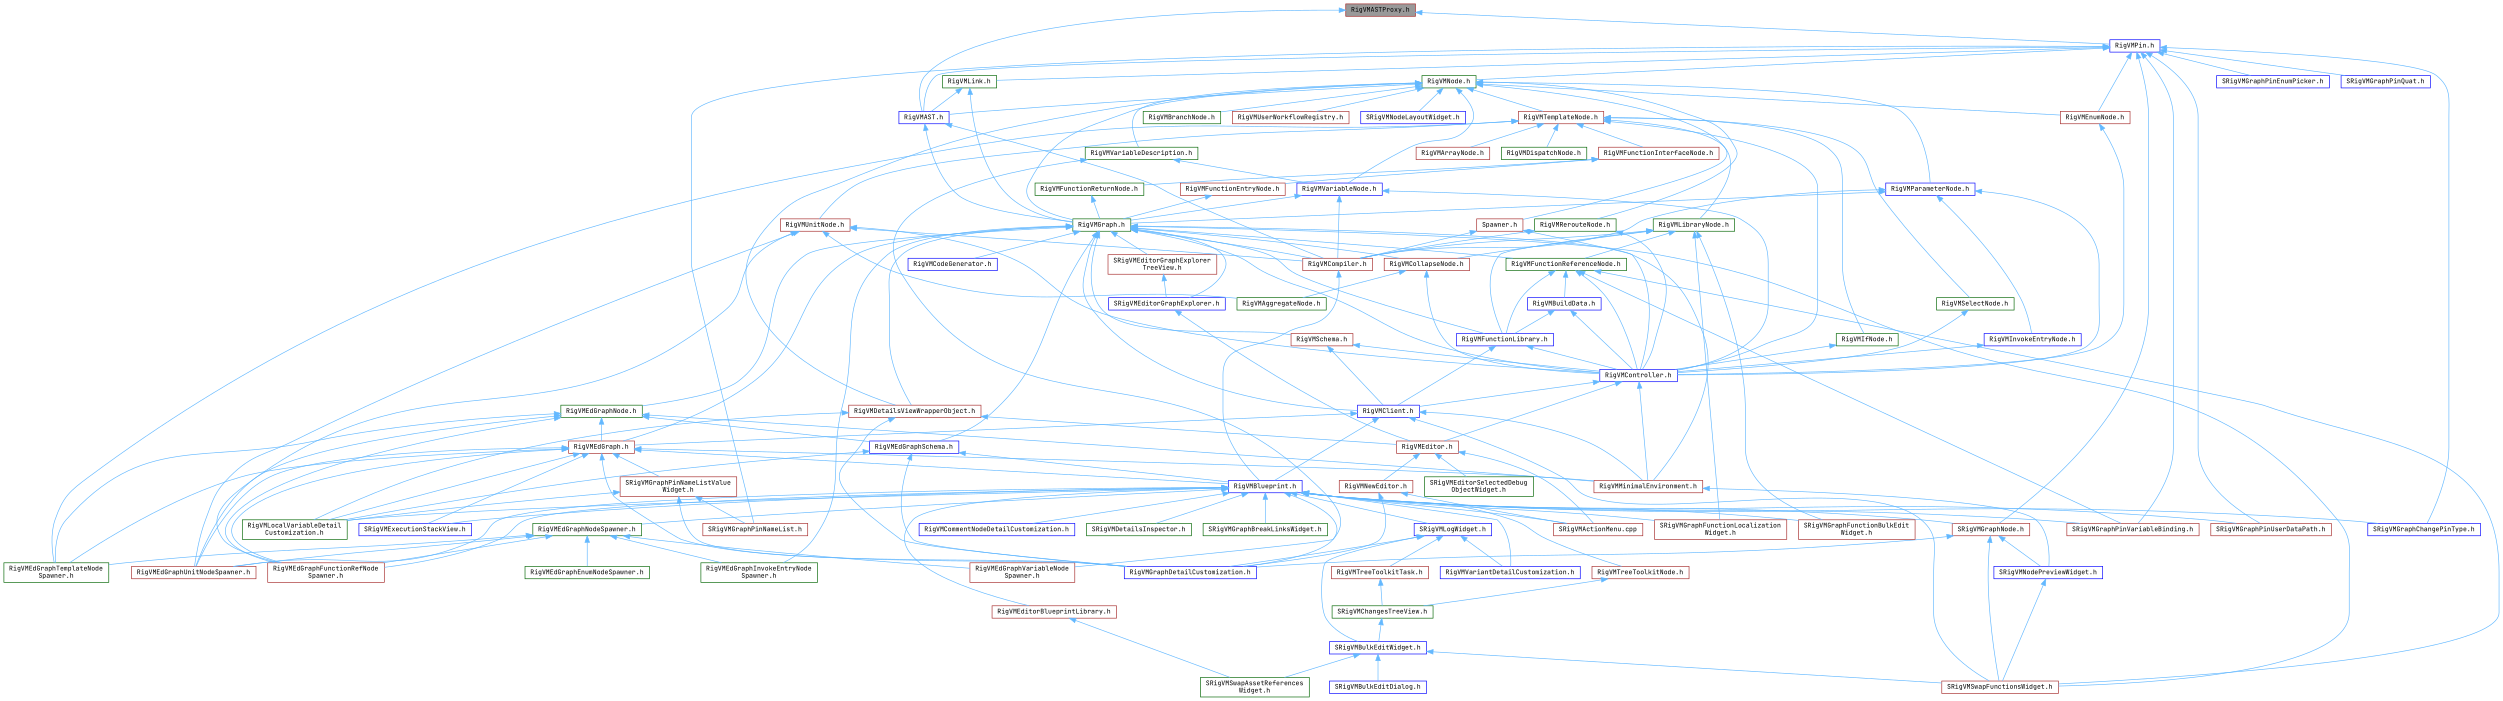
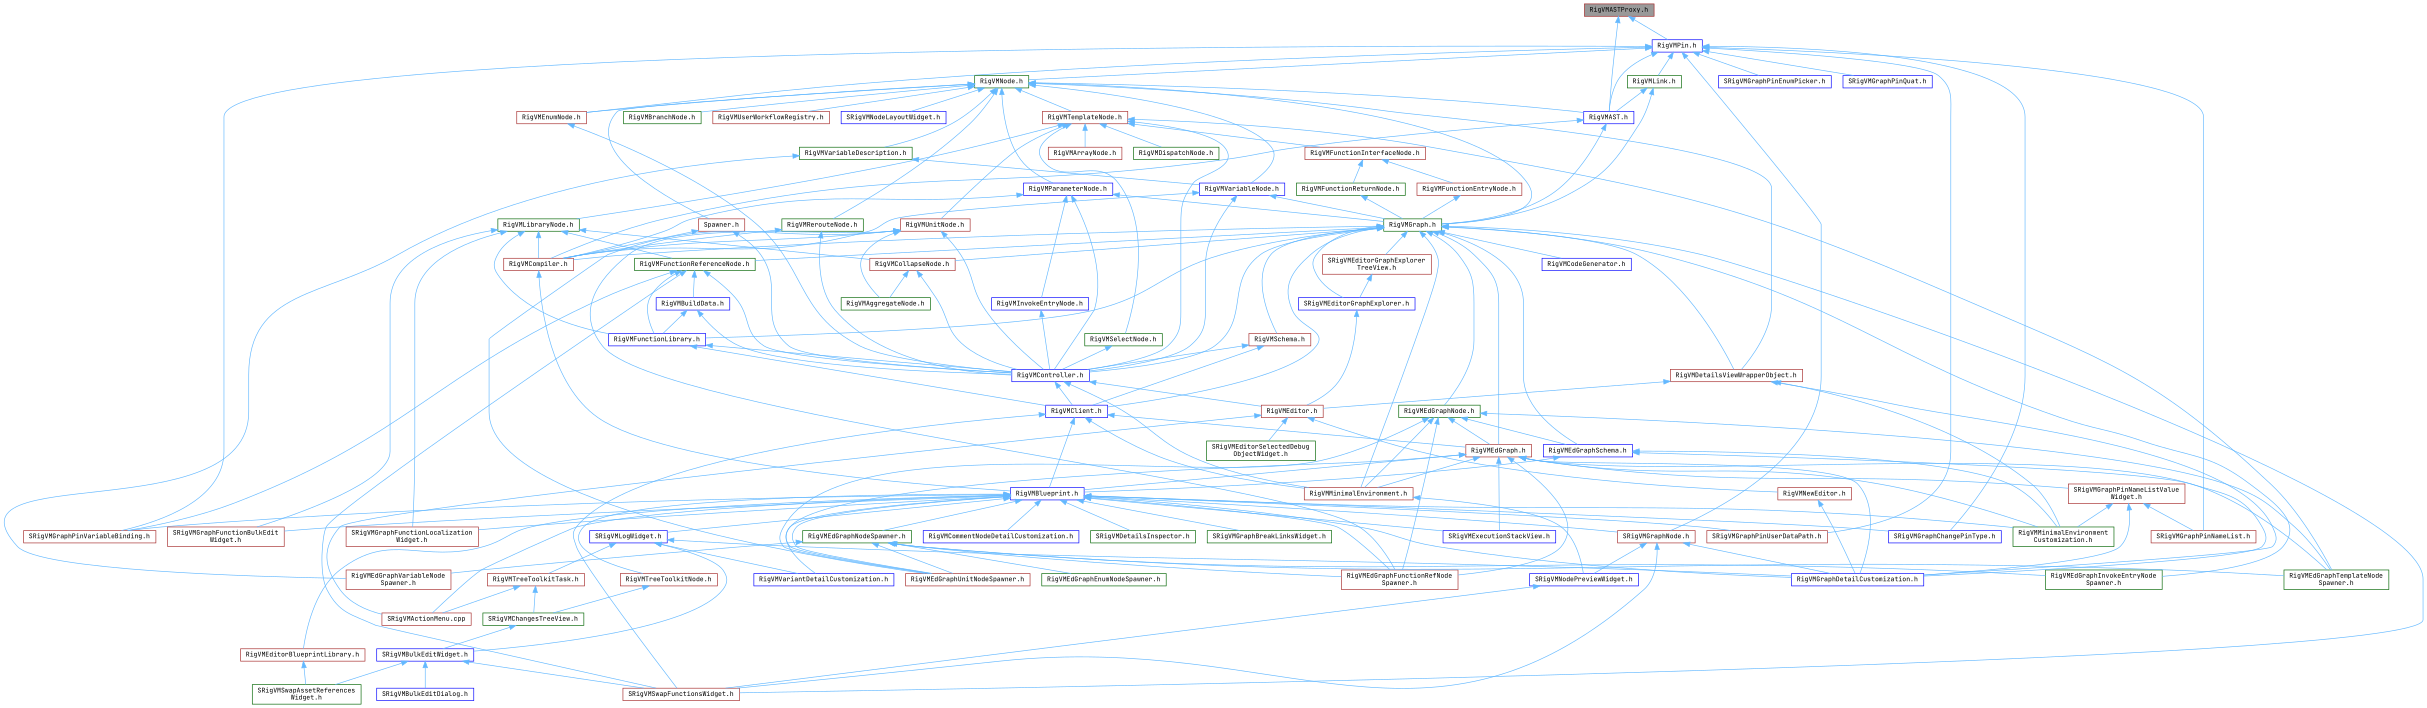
  digraph {
    fontname="JetBrains Mono"
    node [color=brown fillcolor=white fontname="JetBrains Mono" fontsize=10 shape=box style=filled]
    edge [color=steelblue1 dir=back fontname="JetBrains Mono" fontsize=10 labelfontname=Helvetica labelfontsize=10 style=solid]
    n1 [fillcolor=grey60 fontcolor=black height=0.2 label="RigVMASTProxy.h" width=0.4]
    n2 [color=blue height=0.2 label="RigVMAST.h" width=0.4]
    n3 [color=blue height=0.2 label="RigVMPin.h" width=0.4]
    n4 [height=0.2 label="RigVMCompiler.h" width=0.4]
    n5 [color=darkgreen height=0.2 label="RigVMGraph.h" width=0.4]
    n6 [color=blue height=0.2 label="SRigVMGraphChangePinType.h" width=0.4]
    n7 [height=0.2 label="SRigVMGraphNode.h" width=0.4]
    n8 [height=0.2 label="SRigVMGraphPinUserDataPath.h" width=0.4]
    n9 [height=0.2 label="SRigVMGraphPinVariableBinding.h" width=0.4]
    n10 [height=0.2 label="SRigVMGraphPinNameList.h" width=0.4]
    n11 [height=0.2 label="RigVMEnumNode.h" width=0.4]
    n12 [color=darkgreen height=0.2 label="RigVMLink.h" width=0.4]
    n13 [color=darkgreen height=0.2 label="RigVMNode.h" width=0.4]
    n14 [color=blue height=0.2 label="SRigVMGraphPinEnumPicker.h" width=0.4]
    n15 [color=blue height=0.2 label="SRigVMGraphPinQuat.h" width=0.4]
    n16 [color=blue height=0.2 label="RigVMBlueprint.h" width=0.4]
    n17 [color=darkgreen height=0.2 label="RigVMEdGraphInvokeEntryNode\lSpawner.h" width=0.4]
    n18 [height=0.2 label="SRigVMSwapFunctionsWidget.h" width=0.4]
    n19 [color=blue height=0.2 label="RigVMClient.h" width=0.4]
    n20 [height=0.2 label="RigVMEdGraph.h" width=0.4]
    n21 [height=0.2 label="RigVMMinimalEnvironment.h" width=0.4]
    n22 [color=blue height=0.2 label="RigVMCodeGenerator.h" width=0.4]
    n23 [height=0.2 label="RigVMCollapseNode.h" width=0.4]
    n24 [color=blue height=0.2 label="RigVMController.h" width=0.4]
    n25 [height=0.2 label="RigVMDetailsViewWrapperObject.h" width=0.4]
    n26 [color=darkgreen height=0.2 label="RigVMEdGraphNode.h" width=0.4]
    n27 [color=blue height=0.2 label="RigVMEdGraphSchema.h" width=0.4]
    n28 [color=blue height=0.2 label="RigVMFunctionLibrary.h" width=0.4]
    n29 [color=darkgreen height=0.2 label="RigVMFunctionReferenceNode.h" width=0.4]
    n30 [height=0.2 label="RigVMSchema.h" width=0.4]
    n31 [color=blue height=0.2 label="SRigVMEditorGraphExplorer.h" width=0.4]
    n32 [height=0.2 label="SRigVMEditorGraphExplorer\lTreeView.h" width=0.4]
    n33 [color=blue height=0.2 label="RigVMCommentNodeDetailCustomization.h" width=0.4]
    n34 [height=0.2 label="RigVMEdGraphFunctionRefNode\lSpawner.h" width=0.4]
    n35 [color=darkgreen height=0.2 label="RigVMEdGraphNodeSpawner.h" width=0.4]
    n36 [height=0.2 label="RigVMEdGraphUnitNodeSpawner.h" width=0.4]
    n37 [height=0.2 label="RigVMEditorBlueprintLibrary.h" width=0.4]
    n38 [color=blue height=0.2 label="RigVMGraphDetailCustomization.h" width=0.4]
-   n39 [color=darkgreen height=0.2 label="RigVMLocalVariableDetail\lCustomization.h" width=0.4]
+   n39 [color=darkgreen height=0.2 label="RigVMMinimalEnvironment\lCustomization.h" width=0.4]
    n40 [height=0.2 label="RigVMTreeToolkitNode.h" width=0.4]
    n41 [color=blue height=0.2 label="RigVMVariantDetailCustomization.h" width=0.4]
    n42 [height=0.2 label="SRigVMActionMenu.cpp" width=0.4]
    n43 [color=darkgreen height=0.2 label="SRigVMDetailsInspector.h" width=0.4]
    n44 [color=blue height=0.2 label="SRigVMExecutionStackView.h" width=0.4]
    n45 [color=darkgreen height=0.2 label="SRigVMGraphBreakLinksWidget.h" width=0.4]
    n46 [height=0.2 label="SRigVMGraphFunctionBulkEdit\lWidget.h" width=0.4]
    n47 [height=0.2 label="SRigVMGraphFunctionLocalization\lWidget.h" width=0.4]
    n48 [color=blue height=0.2 label="SRigVMLogWidget.h" width=0.4]
    n49 [color=darkgreen height=0.2 label="RigVMEdGraphEnumNodeSpawner.h" width=0.4]
    n50 [color=darkgreen height=0.2 label="RigVMEdGraphTemplateNode\lSpawner.h" width=0.4]
    n51 [height=0.2 label="RigVMEdGraphVariableNode\lSpawner.h" width=0.4]
    n52 [color=darkgreen height=0.2 label="SRigVMSwapAssetReferences\lWidget.h" width=0.4]
    n53 [color=darkgreen height=0.2 label="SRigVMChangesTreeView.h" width=0.4]
    n54 [color=blue height=0.2 label="SRigVMNodePreviewWidget.h" width=0.4]
    n55 [color=blue height=0.2 label="SRigVMBulkEditWidget.h" width=0.4]
    n56 [height=0.2 label="RigVMTreeToolkitTask.h" width=0.4]
    n57 [color=blue height=0.2 label="SRigVMBulkEditDialog.h" width=0.4]
    n58 [height=0.2 label="SRigVMGraphPinNameListValue\lWidget.h" width=0.4]
    n59 [color=darkgreen height=0.2 label="RigVMAggregateNode.h" width=0.4]
    n60 [height=0.2 label="RigVMEditor.h" width=0.4]
    n61 [color=blue height=0.2 label="RigVMBuildData.h" width=0.4]
    n62 [height=0.2 label="RigVMNewEditor.h" width=0.4]
    n63 [color=darkgreen height=0.2 label="SRigVMEditorSelectedDebug\lObjectWidget.h" width=0.4]
    n64 [color=darkgreen height=0.2 label="RigVMBranchNode.h" width=0.4]
    n65 [height=0.2 label="Spawner.h" width=0.4]
    n66 [color=blue height=0.2 label="RigVMParameterNode.h" width=0.4]
    n67 [color=darkgreen height=0.2 label="RigVMRerouteNode.h" width=0.4]
    n68 [height=0.2 label="RigVMTemplateNode.h" width=0.4]
    n69 [height=0.2 label="RigVMUserWorkflowRegistry.h" width=0.4]
    n70 [color=darkgreen height=0.2 label="RigVMVariableDescription.h" width=0.4]
    n71 [color=blue height=0.2 label="RigVMVariableNode.h" width=0.4]
    n72 [color=blue height=0.2 label="SRigVMNodeLayoutWidget.h" width=0.4]
    n73 [color=blue height=0.2 label="RigVMInvokeEntryNode.h" width=0.4]
    n74 [height=0.2 label="RigVMArrayNode.h" width=0.4]
    n75 [color=darkgreen height=0.2 label="RigVMDispatchNode.h" width=0.4]
    n76 [height=0.2 label="RigVMFunctionInterfaceNode.h" width=0.4]
-   n77 [color=darkgreen height=0.2 label="RigVMIfNode.h" width=0.4]
    n78 [color=darkgreen height=0.2 label="RigVMLibraryNode.h" width=0.4]
    n79 [color=darkgreen height=0.2 label="RigVMSelectNode.h" width=0.4]
    n80 [height=0.2 label="RigVMUnitNode.h" width=0.4]
    n81 [height=0.2 label="RigVMFunctionEntryNode.h" width=0.4]
    n82 [color=darkgreen height=0.2 label="RigVMFunctionReturnNode.h" width=0.4]
    n1 -> n2
    n1 -> n3
    n2 -> n4
    n2 -> n5
    n3 -> n2
    n3 -> n6
    n3 -> n7
    n3 -> n8
    n3 -> n9
    n3 -> n10
    n3 -> n11
    n3 -> n12
    n3 -> n13
    n3 -> n14
    n3 -> n15
    n4 -> n16
    n5 -> n4
    n5 -> n17
    n5 -> n18
    n5 -> n19
    n5 -> n20
    n5 -> n21
    n5 -> n22
    n5 -> n23
    n5 -> n24
    n5 -> n25
    n5 -> n26
    n5 -> n27
    n5 -> n28
    n5 -> n29
    n5 -> n30
    n5 -> n31
    n5 -> n32
    n7 -> n18
    n7 -> n38
    n7 -> n54
    n11 -> n24
    n12 -> n2
    n12 -> n5
    n13 -> n2
    n13 -> n5
    n13 -> n11
    n13 -> n25
    n13 -> n64
    n13 -> n65
    n13 -> n66
    n13 -> n67
    n13 -> n68
    n13 -> n69
    n13 -> n70
    n13 -> n71
    n13 -> n72
    n16 -> n6
    n16 -> n7
    n16 -> n8
    n16 -> n9
    n16 -> n33
    n16 -> n34
    n16 -> n35
    n16 -> n36
    n16 -> n37
    n16 -> n38
    n16 -> n39
    n16 -> n40
    n16 -> n41
    n16 -> n42
    n16 -> n43
    n16 -> n44
    n16 -> n45
    n16 -> n46
    n16 -> n47
    n16 -> n48
    n19 -> n16
    n19 -> n18
    n19 -> n20
    n19 -> n21
    n20 -> n16
    n20 -> n21
    n20 -> n34
    n20 -> n36
    n20 -> n38
    n20 -> n39
    n20 -> n44
    n20 -> n50
    n20 -> n58
    n21 -> n54
    n23 -> n24
    n23 -> n59
    n24 -> n19
    n24 -> n21
    n24 -> n60
    n25 -> n38
    n25 -> n39
    n25 -> n60
    n26 -> n20
    n26 -> n21
    n26 -> n27
    n26 -> n34
    n26 -> n36
    n26 -> n50
    n27 -> n16
    n27 -> n38
    n27 -> n39
    n28 -> n19
    n28 -> n24
    n29 -> n9
    n29 -> n18
    n29 -> n24
    n29 -> n28
    n29 -> n61
    n30 -> n19
    n30 -> n24
    n31 -> n60
    n32 -> n31
    n35 -> n17
    n35 -> n34
    n35 -> n36
    n35 -> n49
    n35 -> n50
    n35 -> n51
    n37 -> n52
    n40 -> n53
    n48 -> n38
    n48 -> n41
    n48 -> n55
    n48 -> n56
    n53 -> n55
    n54 -> n18
    n55 -> n18
    n55 -> n52
    n55 -> n57
    n56 -> n53
    n58 -> n10
    n58 -> n38
    n58 -> n39
    n60 -> n42
    n60 -> n62
    n60 -> n63
    n61 -> n24
    n61 -> n28
    n62 -> n38
-   n62 -> n42
+   n56 -> n42
    n65 -> n4
    n65 -> n24
    n66 -> n4
    n66 -> n5
    n66 -> n24
    n66 -> n73
    n67 -> n4
    n67 -> n24
    n68 -> n24
    n68 -> n50
    n68 -> n74
    n68 -> n75
    n68 -> n76
-   n68 -> n77
    n68 -> n78
    n68 -> n79
    n68 -> n80
    n70 -> n51
    n70 -> n71
    n71 -> n4
    n71 -> n5
    n71 -> n24
    n73 -> n24
    n76 -> n81
    n76 -> n82
-   n77 -> n24
    n78 -> n4
    n78 -> n23
    n78 -> n28
    n78 -> n29
    n78 -> n46
    n78 -> n47
    n79 -> n24
    n80 -> n4
    n80 -> n24
    n80 -> n34
    n80 -> n36
    n80 -> n59
    n81 -> n5
    n82 -> n5
  }
